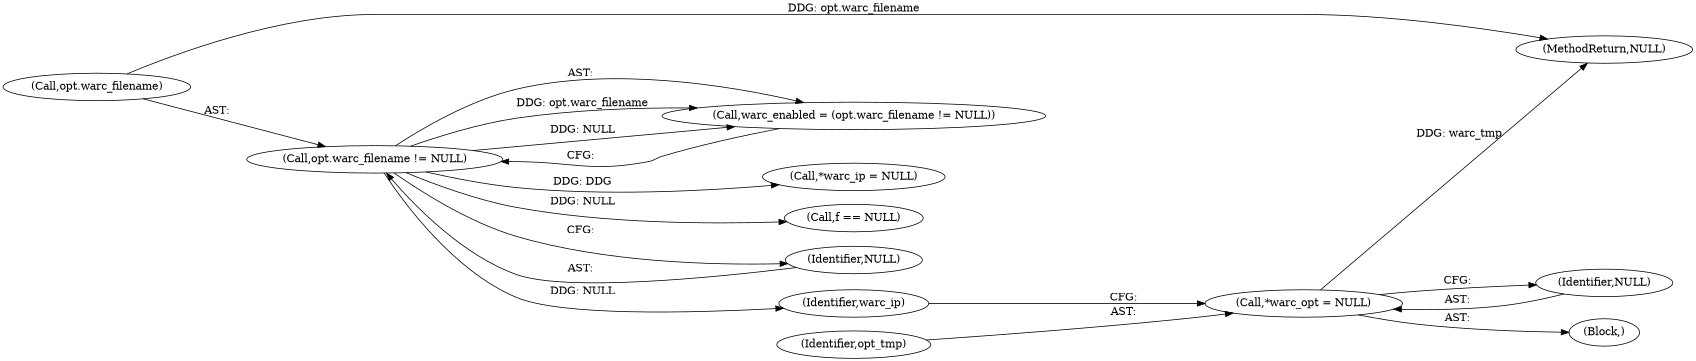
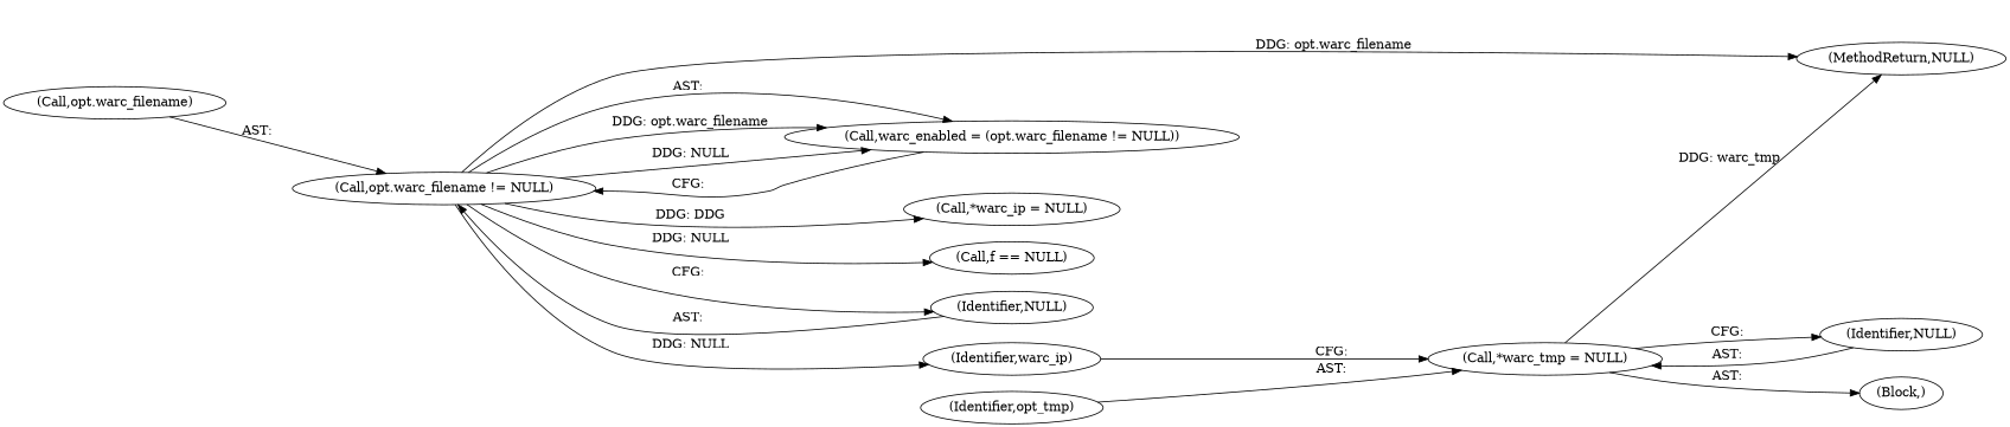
  digraph {
    rankdir=LR
-   n1 [label="(Call,*warc_opt = NULL)"]
+   n1 [label="(Call,*warc_tmp = NULL)"]
    n2 [label="(Identifier,NULL)"]
    n3 [label="(MethodReturn,NULL)"]
    n4 [label="(Block,)"]
    n5 [label="(Call,opt.warc_filename != NULL)"]
    n6 [label="(Call,warc_enabled = (opt.warc_filename != NULL))"]
    n7 [label="(Call,*warc_ip = NULL)"]
    n8 [label="(Call,f == NULL)"]
    n9 [label="(Identifier,NULL)"]
    n10 [label="(Identifier,warc_ip)"]
    n11 [label="(Call,opt.warc_filename)"]
    n12 [label="(Identifier,opt_tmp)"]
    n1 -> n2 [label="CFG: "]
    n1 -> n3 [label="DDG: warc_tmp"]
    n1 -> n4 [label="AST: "]
    n2 -> n1 [label="AST: "]
-   n11 -> n3 [label="DDG: opt.warc_filename"]
+   n5 -> n3 [label="DDG: opt.warc_filename"]
    n5 -> n6 [label="AST: "]
    n5 -> n6 [label="DDG: opt.warc_filename"]
    n5 -> n6 [label="DDG: NULL"]
    n5 -> n7 [label="DDG: DDG"]
    n5 -> n8 [label="DDG: NULL"]
    n5 -> n9 [label="CFG: "]
    n5 -> n10 [label="DDG: NULL"]
    n6 -> n5 [label="CFG: "]
    n9 -> n5 [label="AST: "]
    n10 -> n1 [label="CFG: "]
    n11 -> n5 [label="AST: "]
    n12 -> n1 [label="AST: "]
  }
